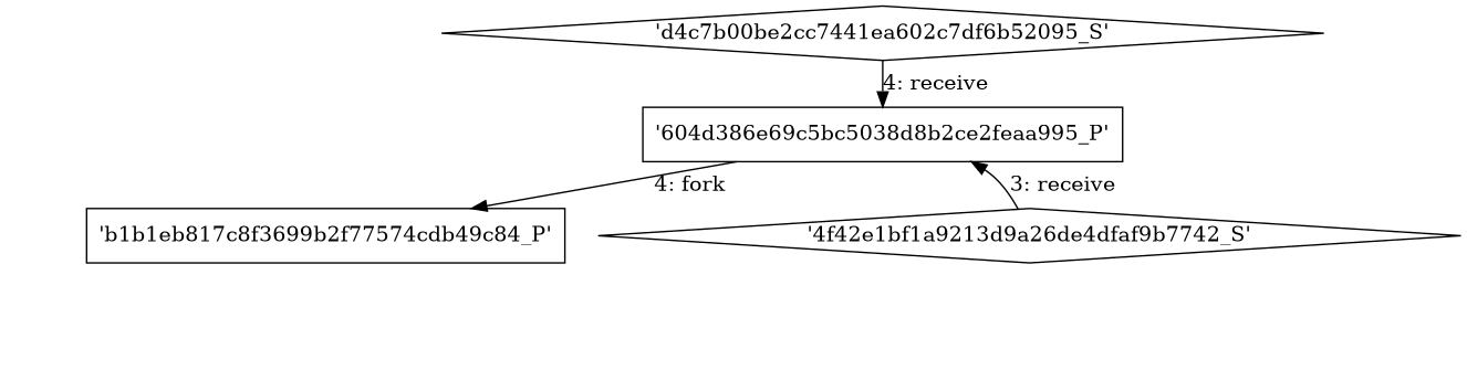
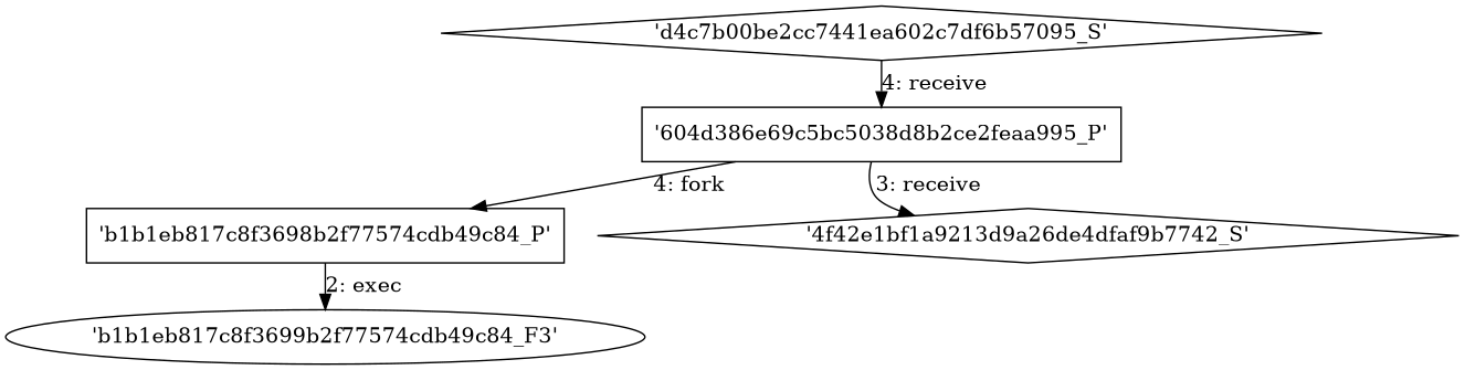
  digraph {
    engine=neato
    fixedsize=false
    fontsize=10
    nodesep=0.3
    rankdir=TB
    ranksep=0
    splines=true
    node [node_type=Process shape=box]
    "'604d386e69c5bc5038d8b2ce2feaa995_P'"
-   "'b1b1eb817c8f3699b2f77574cdb49c84_P'"
+   "'b1b1eb817c8f3699b2f77574cdb49c84_P'" [label="'b1b1eb817c8f3698b2f77574cdb49c84_P'"]
+   "'b1b1eb817c8f3699b2f77574cdb49c84_F3'" [node_type=File shape=ellipse]
    "'4f42e1bf1a9213d9a26de4dfaf9b7742_S'" [node_type=Socket shape=diamond]
-   "'d4c7b00be2cc7441ea602c7df6b57095_S'" [node_type=Socket shape=diamond label="'d4c7b00be2cc7441ea602c7df6b52095_S'"]
+   "'d4c7b00be2cc7441ea602c7df6b57095_S'" [node_type=Socket shape=diamond]
    "'604d386e69c5bc5038d8b2ce2feaa995_P'" -> "'b1b1eb817c8f3699b2f77574cdb49c84_P'" [label="4: fork"]
-   "'4f42e1bf1a9213d9a26de4dfaf9b7742_S'" -> "'604d386e69c5bc5038d8b2ce2feaa995_P'" [label="3: receive"]
+   "'b1b1eb817c8f3699b2f77574cdb49c84_P'" -> "'b1b1eb817c8f3699b2f77574cdb49c84_F3'" [label="2: exec"]
+   "'604d386e69c5bc5038d8b2ce2feaa995_P'" -> "'4f42e1bf1a9213d9a26de4dfaf9b7742_S'" [label="3: receive"]
    "'d4c7b00be2cc7441ea602c7df6b57095_S'" -> "'604d386e69c5bc5038d8b2ce2feaa995_P'" [label="4: receive"]
  }
